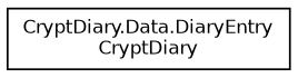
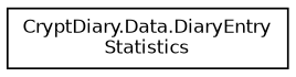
  digraph {
    rankdir=LR
-   n1 [color=black fillcolor=white fontname=Helvetica fontsize=10 height=0.2 label="CryptDiary.Data.DiaryEntry\lCryptDiary" shape=record style=filled width=0.4]
+   n1 [color=black fillcolor=white fontname=Helvetica fontsize=10 height=0.2 label="CryptDiary.Data.DiaryEntry\lStatistics" shape=record style=filled width=0.4]
  }
